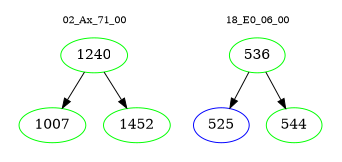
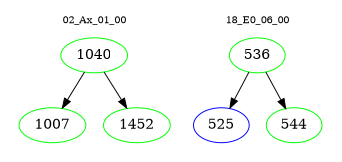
  digraph {
    node [color=green]
    edge [color=black]
-   n1 [label=1240]
+   n1 [label=1040]
    n2 [label=1007]
    n3 [label=1452]
    n4 [label=536]
    n5 [color=blue label=525]
    n6 [label=544]
    subgraph cluster_1 {
      color=white
      fontsize=10
-     label="02_Ax_71_00"
+     label="02_Ax_01_00"
      n1
      n2
      n3
    }
    subgraph cluster_2 {
      color=white
      fontsize=10
      label="18_E0_06_00"
      n4
      n5
      n6
    }
    n1 -> n2
    n1 -> n3
    n4 -> n5
    n4 -> n6
  }
